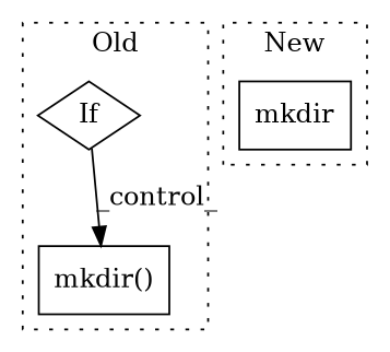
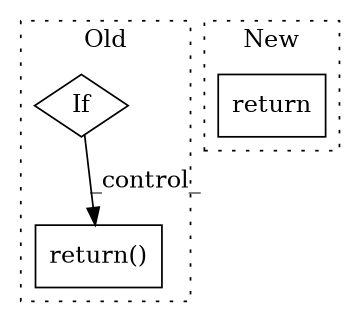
  digraph {
    node [shape=box]
-   n1 [a=75 l=54 label="mkdir()" s=6452]
+   n1 [a=75 l=54 label="return()" s=6452]
    n2 [a=96 l=3 label=If s=6032 shape=diamond]
-   n3 [a=93 l=7 label=mkdir s=6992]
+   n3 [a=93 l=7 label=return s=6992]
    subgraph cluster_1 {
      label=Old
      style=dotted
      n1
      n2
    }
    subgraph cluster_2 {
      label=New
      style=dotted
      n3
    }
    n2 -> n1 [label=_control_]
  }
